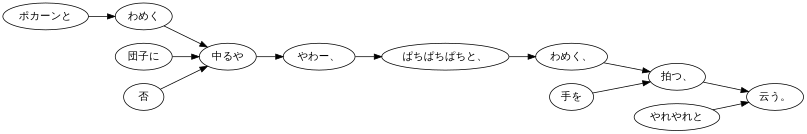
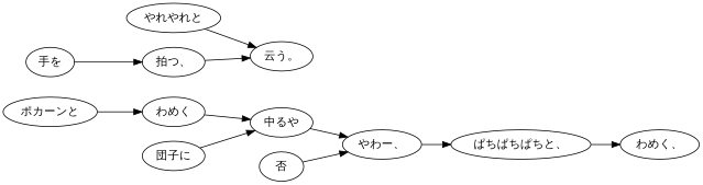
  digraph {
    fontname="Noto Sans"
    rankdir=LR
    node [fontname="Noto Sans"]
    edge [fontname="Noto Sans"]
    n1 [label="ポカーンと"]
    n2 [label="わめく"]
    n3 [label="中るや"]
    n4 [label="やわー、"]
    n5 [label="団子に"]
    n6 [label="ぱちぱちぱちと、"]
    n7 [label="否"]
    n8 [label="わめく、"]
    n9 [label="拍つ、"]
    n10 [label="云う。"]
    n11 [label="手を"]
    n12 [label="やれやれと"]
    n1 -> n2
    n2 -> n3
    n3 -> n4
    n4 -> n6
    n5 -> n3
    n6 -> n8
-   n7 -> n3
-   n8 -> n9
+   n7 -> n4
    n9 -> n10
    n11 -> n9
    n12 -> n10
  }
